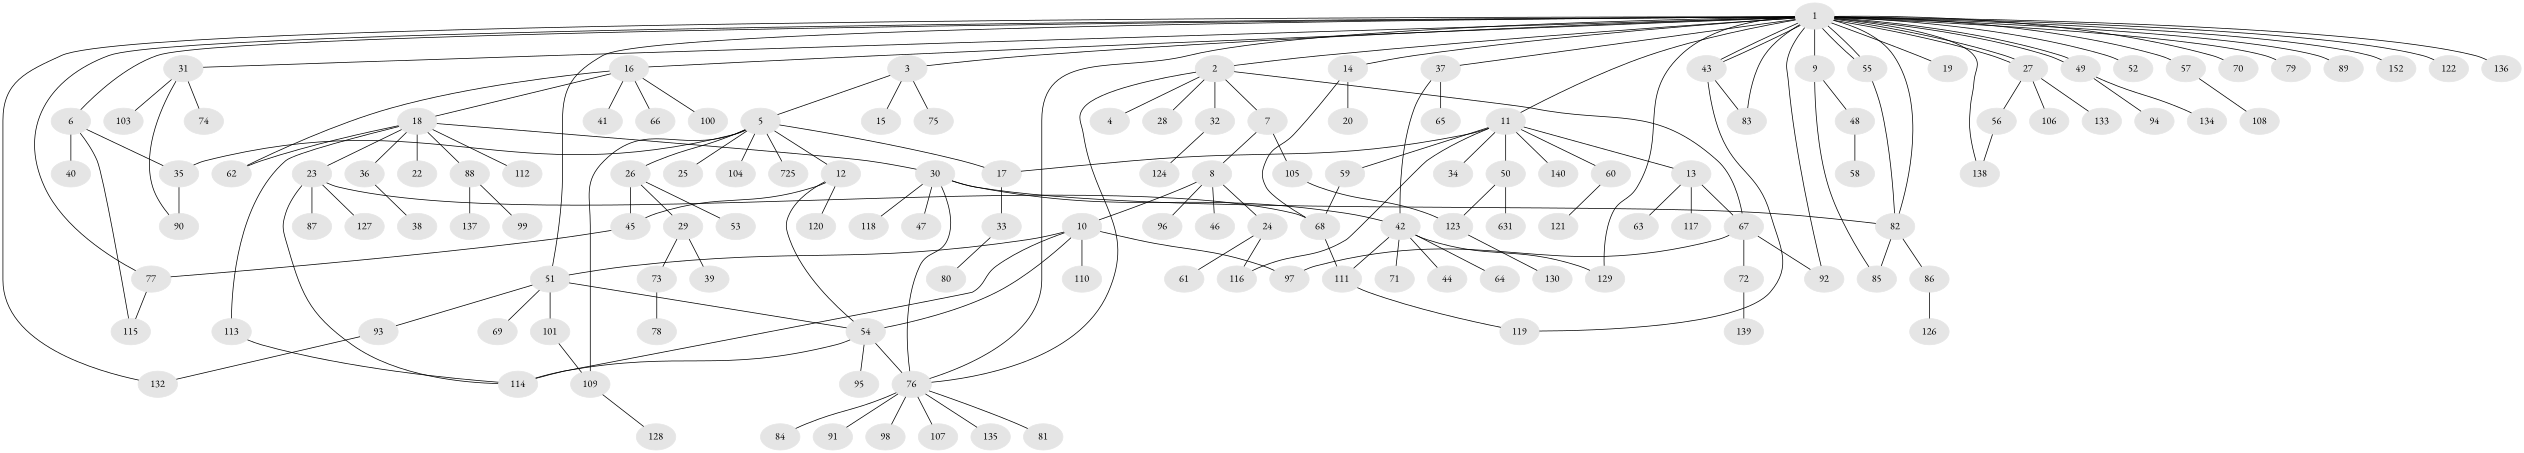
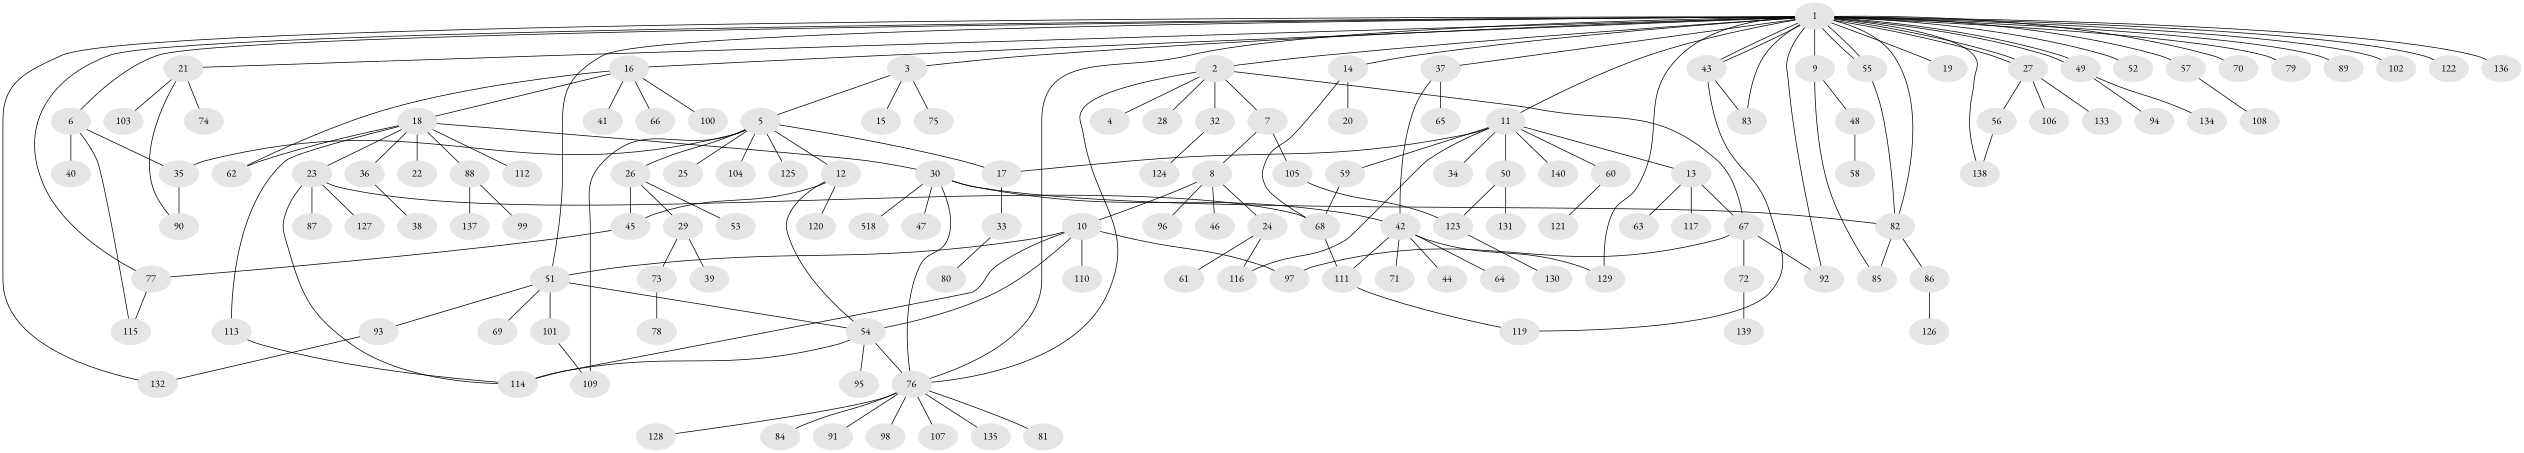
  graph {
    fontname="EB Garamond"
    node [color=gray90 fontname="EB Garamond" style=filled]
    edge [fontname="EB Garamond"]
    1
    2
    3
    6
    9
    11
    14
    16
    19
-   21 [label=31]
+   21
    27
    37
    43
    49
    51
    52
    55
    57
    70
    76
    77
    79
    82
    83
    89
    92
-   102 [label=152]
+   102
    122
    129
    132
    136
    138
    4
    7
    28
    32
    67
    5
    15
    75
    35
    40
    115
    48
    85
    17
    13
    34
    50
    59
    60
    116
    140
    20
    68
    18
    41
    62
    66
    100
    74
    90
    103
    56
    106
    133
    42
    65
    119
    94
    134
    54
    69
    93
    101
    108
    81
    84
    91
    98
    107
    128
    135
    86
    8
    105
    124
    97
    72
    12
    25
    26
    104
    109
-   125 [label=725]
+   125
    45
    120
    33
    29
    53
    10
    24
    46
    96
    123
    110
    114
    61
    58
    95
    63
    117
-   131 [label=631]
+   131
    121
    111
    22
    23
    30
    36
    88
    112
    113
    80
    87
    127
    47
-   118
+   118 [label=518]
    38
    99
    137
    39
    73
    78
    44
    64
    71
    130
    139
    126
    1 -- 2
    1 -- 3
    1 -- 6
    1 -- 9
    1 -- 11
    1 -- 14
    1 -- 16
    1 -- 19
    1 -- 21
    1 -- 27
    1 -- 27
    1 -- 37
    1 -- 43
    1 -- 43
    1 -- 49
    1 -- 49
    1 -- 51
    1 -- 52
    1 -- 55
    1 -- 55
    1 -- 57
    1 -- 70
    1 -- 76
    1 -- 77
    1 -- 79
    1 -- 82
    1 -- 83
    1 -- 89
    1 -- 92
    1 -- 102
    1 -- 122
    1 -- 129
    1 -- 132
    1 -- 136
    1 -- 138
    2 -- 76
    2 -- 4
    2 -- 7
    2 -- 28
    2 -- 32
    2 -- 67
    3 -- 5
    3 -- 15
    3 -- 75
    6 -- 35
    6 -- 40
    6 -- 115
    9 -- 48
    9 -- 85
    11 -- 17
    11 -- 13
    11 -- 34
    11 -- 50
    11 -- 59
    11 -- 60
    11 -- 116
    11 -- 140
    14 -- 20
    14 -- 68
    16 -- 18
    16 -- 41
    16 -- 62
    16 -- 66
    16 -- 100
    21 -- 74
    21 -- 90
    21 -- 103
    27 -- 56
    27 -- 106
    27 -- 133
    37 -- 42
    37 -- 65
    43 -- 83
    43 -- 119
    49 -- 94
    49 -- 134
    51 -- 54
    51 -- 69
    51 -- 93
    51 -- 101
    55 -- 82
    57 -- 108
    76 -- 81
    76 -- 84
    76 -- 91
    76 -- 98
    76 -- 107
-   109 -- 128
+   76 -- 128
    76 -- 135
    77 -- 115
    82 -- 85
    82 -- 86
    7 -- 8
    7 -- 105
    32 -- 124
    67 -- 92
    67 -- 97
    67 -- 72
    5 -- 35
    5 -- 17
    5 -- 12
    5 -- 25
    5 -- 26
    5 -- 104
    5 -- 109
    5 -- 125
    35 -- 90
    48 -- 58
    17 -- 33
    13 -- 67
    13 -- 63
    13 -- 117
    50 -- 123
    50 -- 131
    59 -- 68
    60 -- 121
    68 -- 111
    18 -- 62
    18 -- 22
    18 -- 23
    18 -- 30
    18 -- 36
    18 -- 88
    18 -- 112
    18 -- 113
    56 -- 138
    42 -- 129
    42 -- 111
    42 -- 44
    42 -- 64
    42 -- 71
    54 -- 76
    54 -- 114
    54 -- 95
    93 -- 132
    101 -- 109
    86 -- 126
    8 -- 10
    8 -- 24
    8 -- 46
    8 -- 96
    105 -- 123
    72 -- 139
    12 -- 54
    12 -- 45
    12 -- 120
    26 -- 45
    26 -- 29
    26 -- 53
    45 -- 77
    33 -- 80
    29 -- 39
    29 -- 73
    10 -- 51
    10 -- 54
    10 -- 97
    10 -- 110
    10 -- 114
    24 -- 116
    24 -- 61
    123 -- 130
    111 -- 119
    23 -- 68
    23 -- 114
    23 -- 87
    23 -- 127
    30 -- 76
    30 -- 82
    30 -- 42
    30 -- 47
    30 -- 118
    36 -- 38
    88 -- 99
    88 -- 137
    113 -- 114
    73 -- 78
  }
